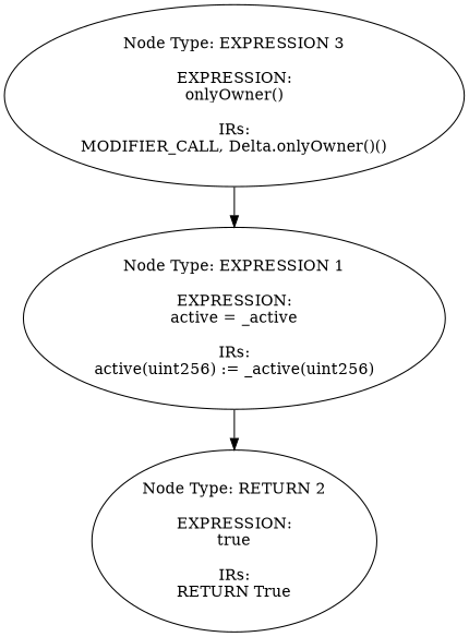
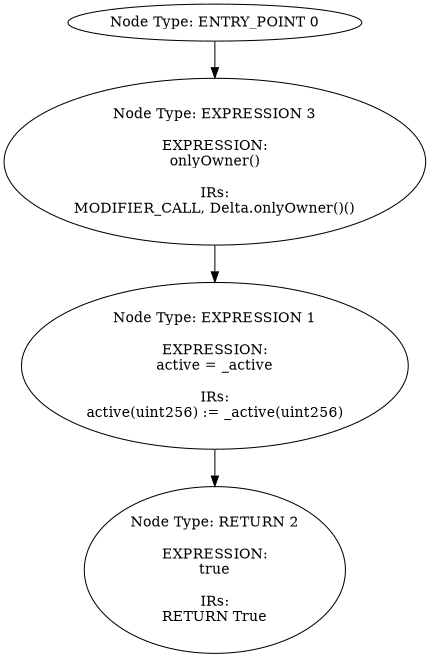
  digraph {
+   n1 [label="Node Type: ENTRY_POINT 0\n"]
    n2 [label="Node Type: EXPRESSION 3\n\nEXPRESSION:\nonlyOwner()\n\nIRs:\nMODIFIER_CALL, Delta.onlyOwner()()"]
    n3 [label="Node Type: EXPRESSION 1\n\nEXPRESSION:\nactive = _active\n\nIRs:\nactive(uint256) := _active(uint256)"]
    n4 [label="Node Type: RETURN 2\n\nEXPRESSION:\ntrue\n\nIRs:\nRETURN True"]
+   n1 -> n2
    n2 -> n3
    n3 -> n4
  }
